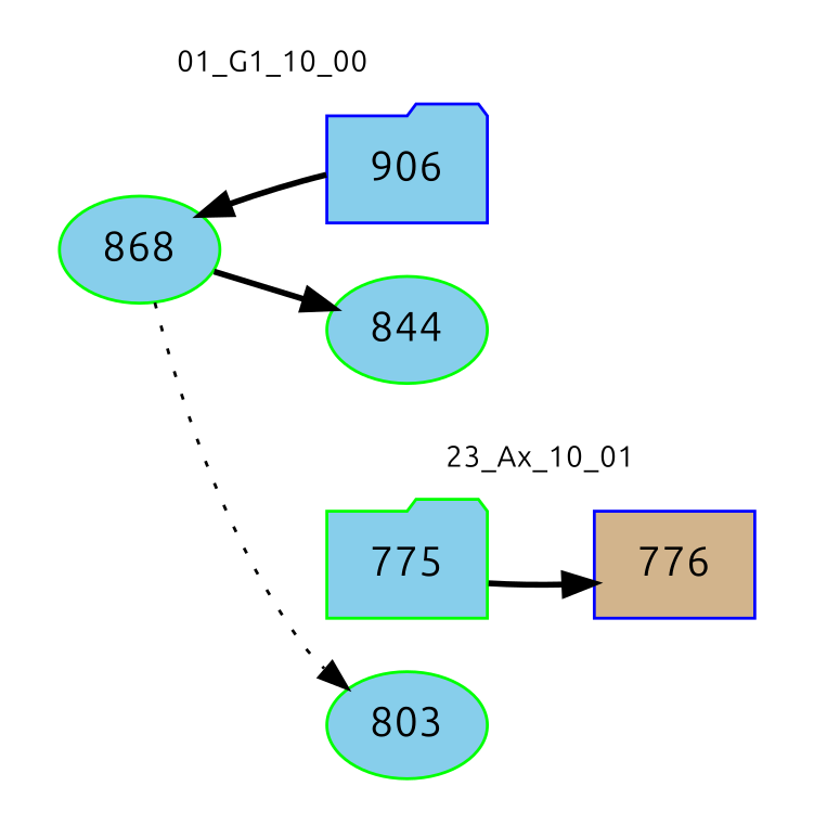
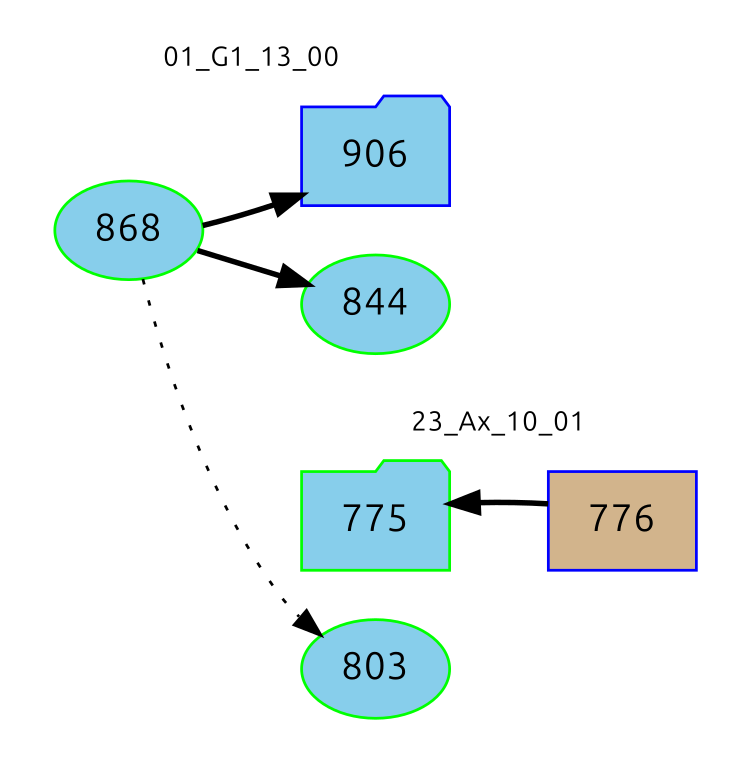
  digraph {
    fontname=Ubuntu
    rankdir=LR
    node [color=green fillcolor=skyblue fontname=Ubuntu shape=ellipse style=filled]
    edge [color=black fontname=Ubuntu style=bold]
    n1 [label=775 shape=folder]
    n2 [color=blue fillcolor=tan label=776 shape=box]
    n3 [label=803]
    n4 [label=868]
    n5 [label=844]
    n6 [color=blue label=906 shape=folder]
    subgraph cluster_1 {
      color=white
      fontsize=10
      label="23_Ax_10_01"
      n1
      n2
      n3
    }
    subgraph cluster_2 {
      color=white
      fontsize=10
-     label="01_G1_10_00"
+     label="01_G1_13_00"
      n4
      n5
      n6
    }
-   n1 -> n2
+   n2 -> n1
    n4 -> n3 [style=dotted]
    n4 -> n5
-   n6 -> n4
+   n4 -> n6
  }
